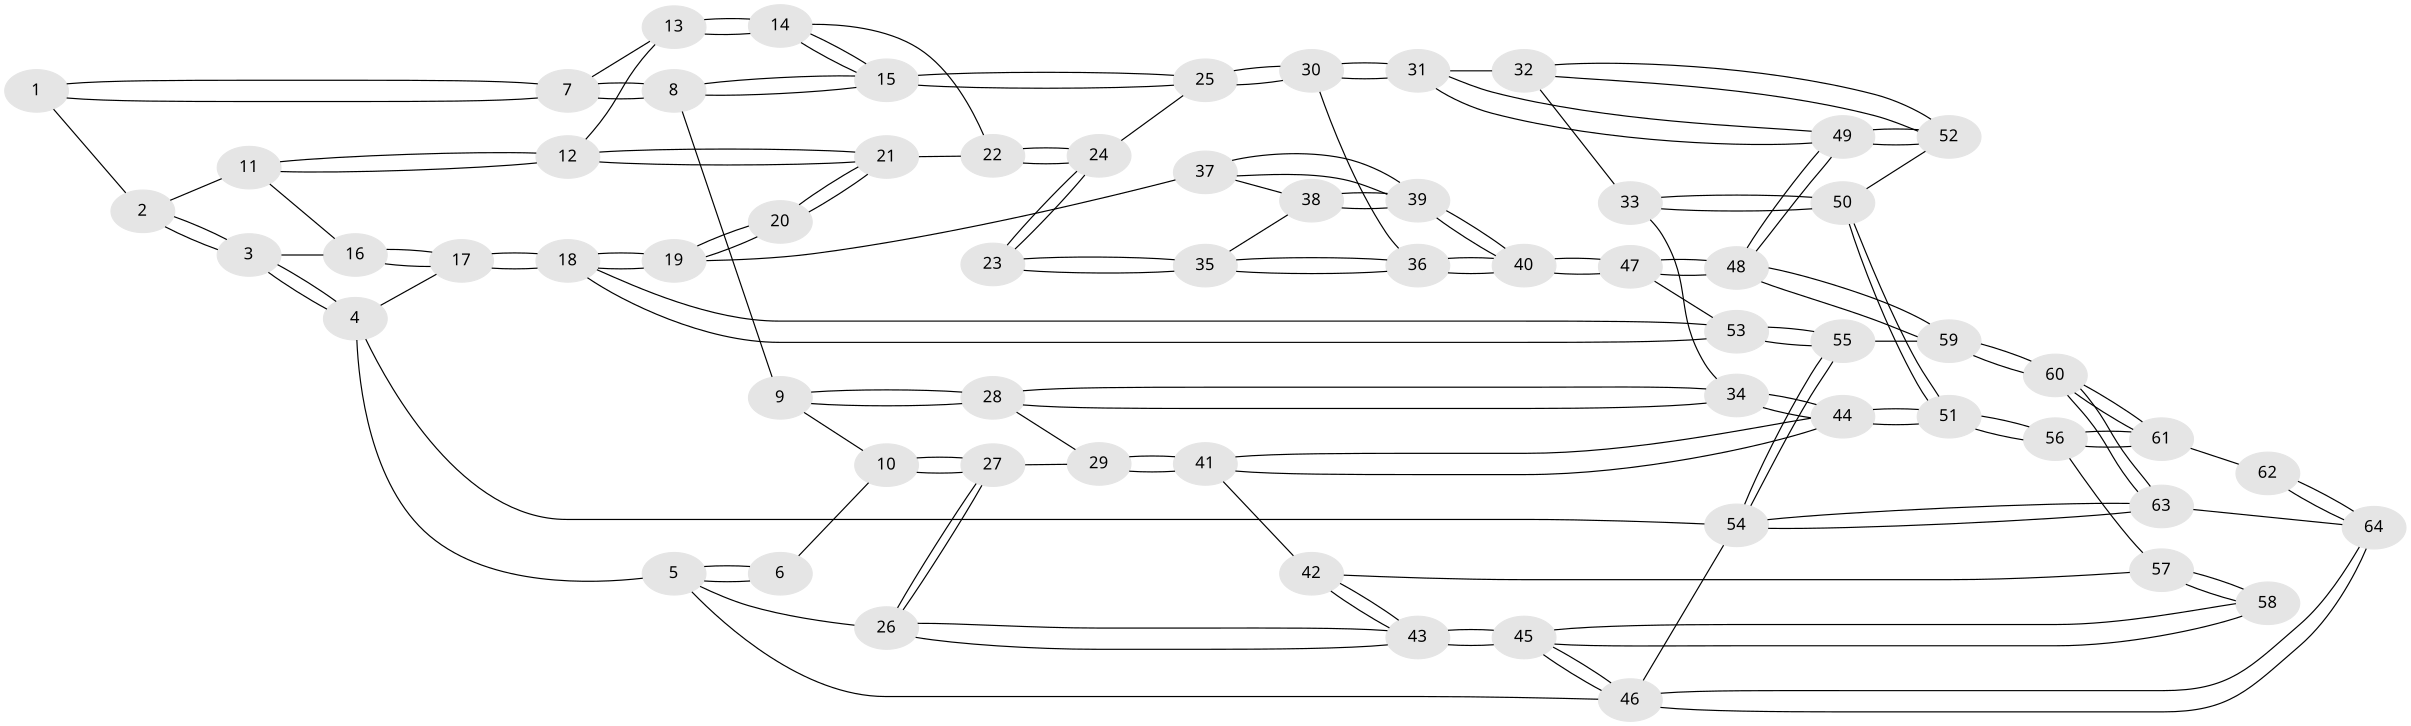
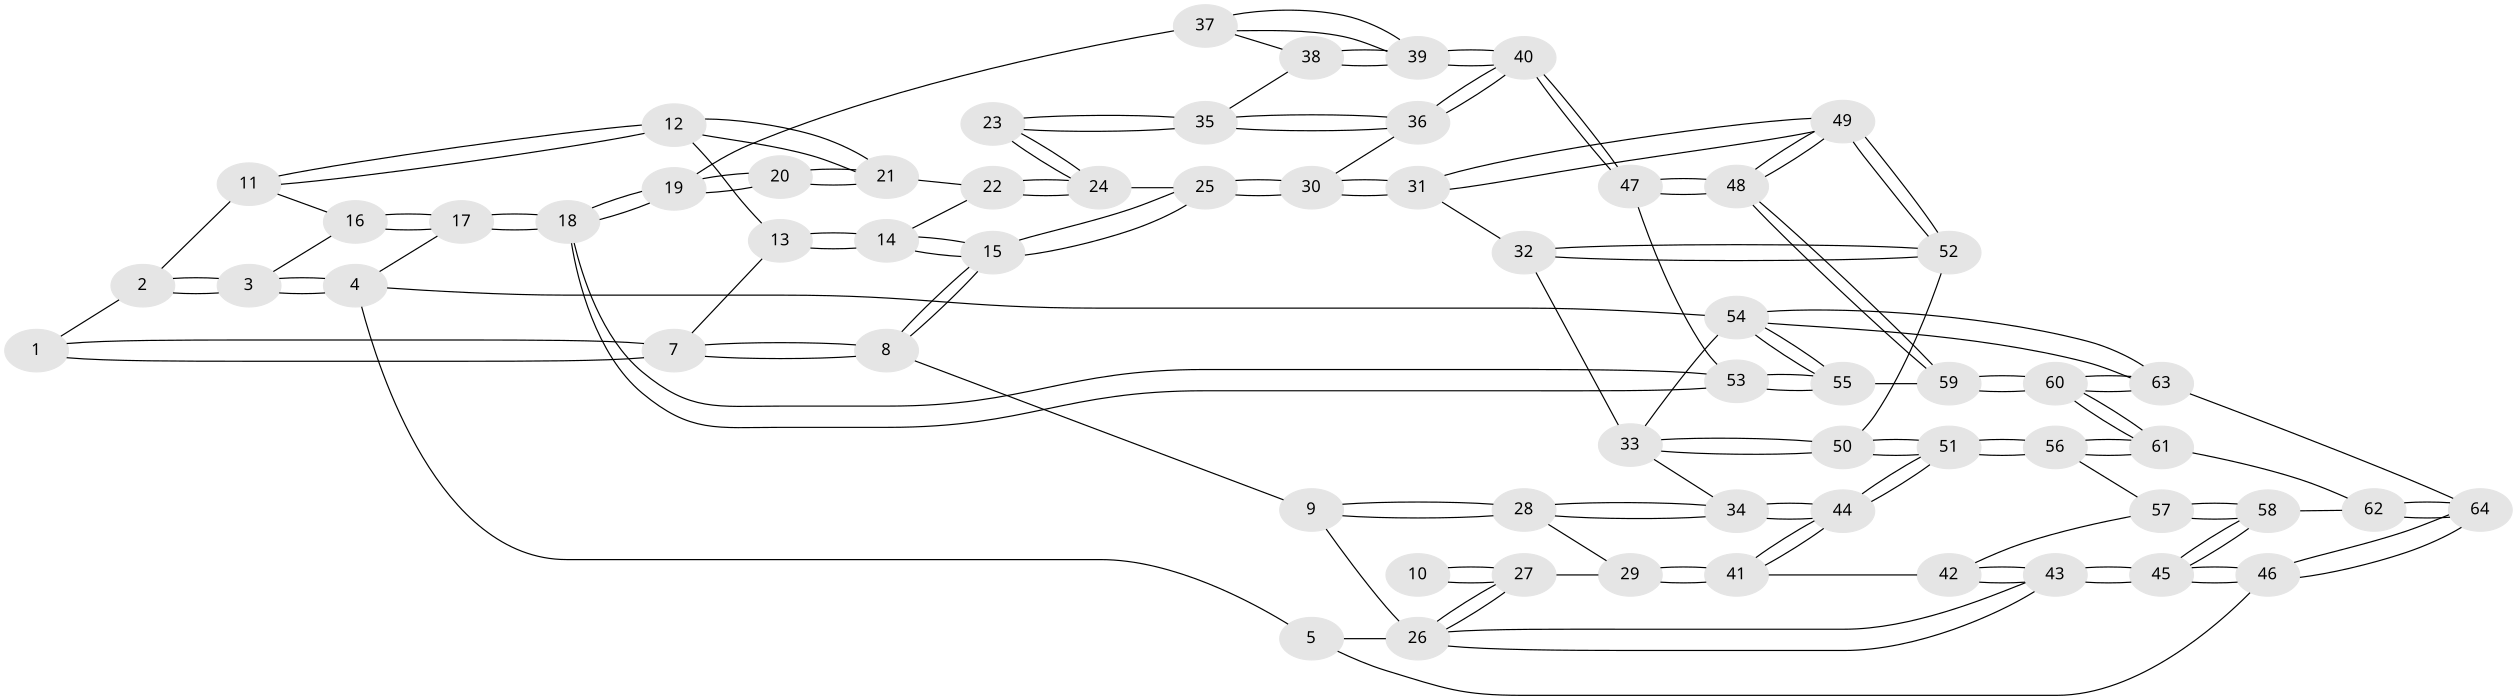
  graph {
    fontname="Noto Sans"
    rankdir=LR
    node [color=gray90 fontname="Noto Sans" style=filled]
    edge [fontname="Noto Sans"]
    1
    2
    7
    3
    11
    8
    13
    4
    16
    12
    5
    17
    54
-   6
    26
    46
    18
    55
    63
    10
    27
    43
    64
    9
    15
    14
    28
    25
    29
    34
    21
    22
    24
    30
    19
    53
    20
    37
    38
    39
    23
    35
    36
    31
    45
    41
    44
    42
    32
    49
    40
    33
    52
    50
    51
    47
    48
    57
    58
    56
    62
    59
    60
    61
    1 -- 2
    1 -- 7
    1 -- 7
    2 -- 3
    2 -- 3
    2 -- 11
    7 -- 8
    7 -- 8
    7 -- 13
    3 -- 4
    3 -- 4
    3 -- 16
    11 -- 16
    11 -- 12
    11 -- 12
    8 -- 9
    8 -- 15
    8 -- 15
    13 -- 14
    13 -- 14
    4 -- 5
    4 -- 17
    4 -- 54
    16 -- 17
    16 -- 17
    12 -- 13
    12 -- 21
    12 -- 21
-   5 -- 6
-   5 -- 6
    5 -- 26
    5 -- 46
    17 -- 18
    17 -- 18
    54 -- 55
    54 -- 55
    54 -- 63
    54 -- 63
-   6 -- 10
    26 -- 27
    26 -- 27
    26 -- 43
    26 -- 43
-   46 -- 54
+   33 -- 54
    46 -- 64
    46 -- 64
    18 -- 19
    18 -- 19
    18 -- 53
    18 -- 53
    55 -- 59
    63 -- 64
    10 -- 27
    10 -- 27
    27 -- 29
    43 -- 45
    43 -- 45
-   9 -- 10
+   9 -- 26
    9 -- 28
    9 -- 28
    15 -- 25
    15 -- 25
    14 -- 15
    14 -- 15
    14 -- 22
    28 -- 29
    28 -- 34
    28 -- 34
    25 -- 30
    25 -- 30
    29 -- 41
    29 -- 41
    34 -- 44
    34 -- 44
    21 -- 22
    22 -- 24
    22 -- 24
    24 -- 25
    30 -- 36
    30 -- 31
    30 -- 31
    19 -- 20
    19 -- 20
    19 -- 37
    53 -- 55
    53 -- 55
    20 -- 21
    20 -- 21
    37 -- 38
    37 -- 39
    37 -- 39
    38 -- 39
    38 -- 39
    39 -- 40
    39 -- 40
    23 -- 24
    23 -- 24
    23 -- 35
    23 -- 35
    35 -- 38
    35 -- 36
    35 -- 36
    36 -- 40
    36 -- 40
    31 -- 32
    31 -- 49
    31 -- 49
    45 -- 46
    45 -- 46
    45 -- 58
    45 -- 58
    41 -- 44
    41 -- 44
    41 -- 42
    44 -- 51
    44 -- 51
    42 -- 43
    42 -- 43
    42 -- 57
    32 -- 33
    32 -- 52
    32 -- 52
    49 -- 52
    49 -- 52
    40 -- 47
    40 -- 47
    33 -- 34
    33 -- 50
    33 -- 50
    50 -- 52
    50 -- 51
    50 -- 51
    51 -- 56
    51 -- 56
    47 -- 53
    47 -- 48
    47 -- 48
    48 -- 49
    48 -- 49
    48 -- 59
    48 -- 59
    57 -- 58
    57 -- 58
+   58 -- 62
    56 -- 57
    56 -- 61
    56 -- 61
    62 -- 64
    62 -- 64
    59 -- 60
    59 -- 60
    60 -- 63
    60 -- 63
    60 -- 61
    60 -- 61
    61 -- 62
  }
